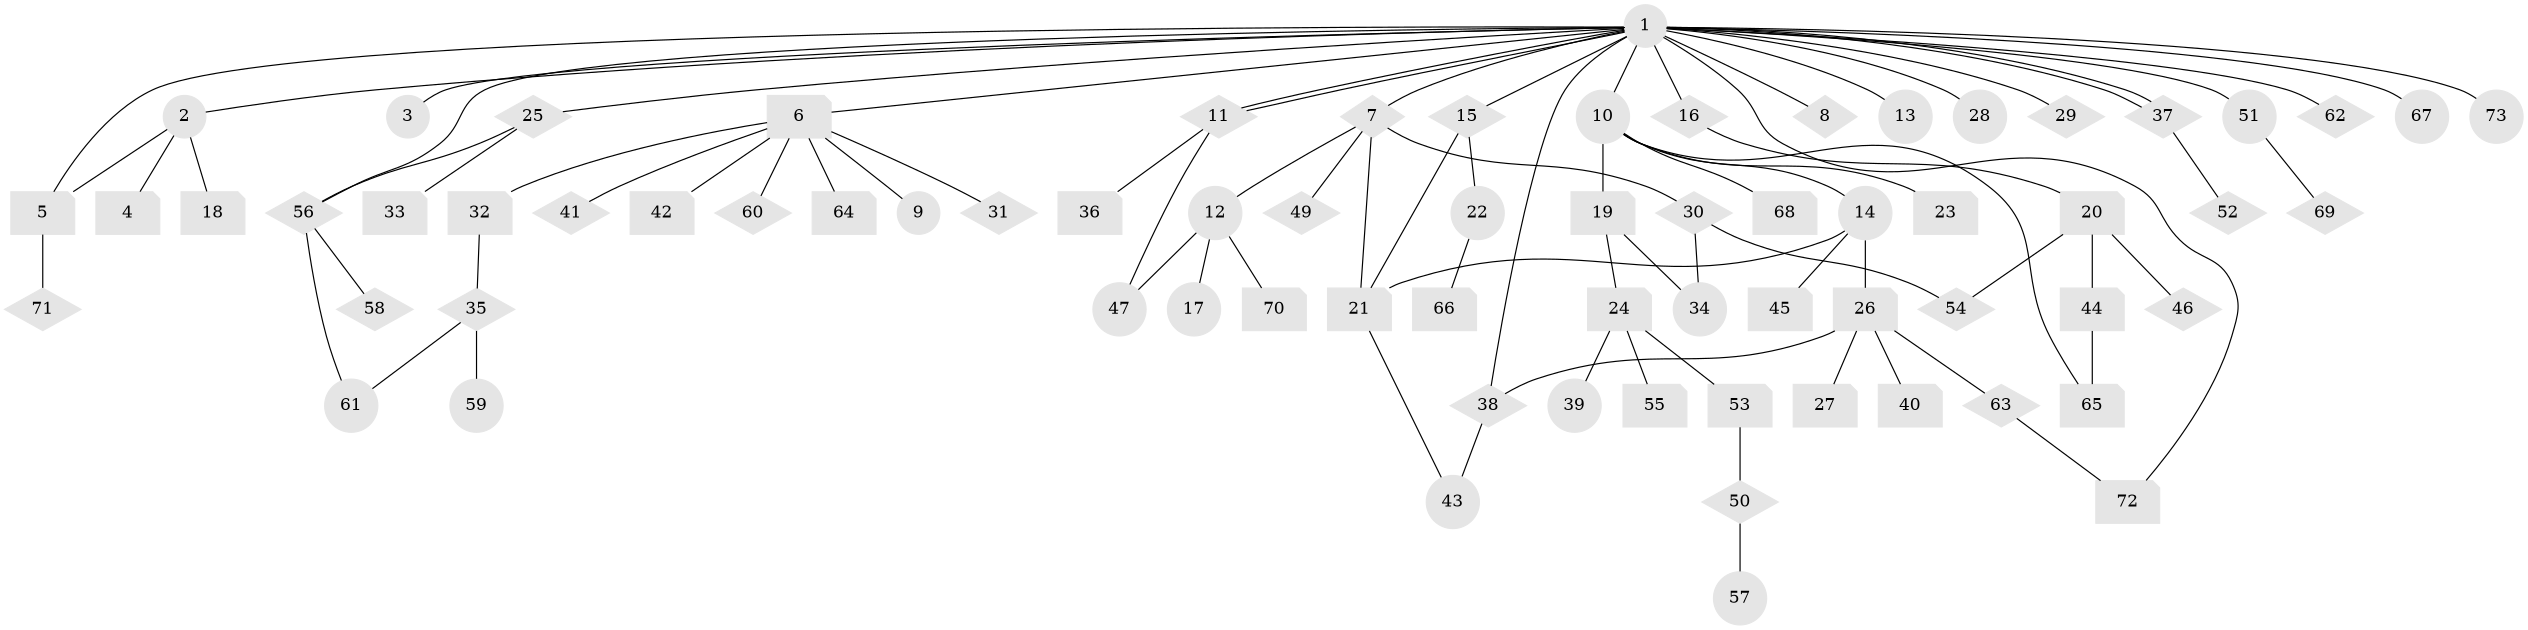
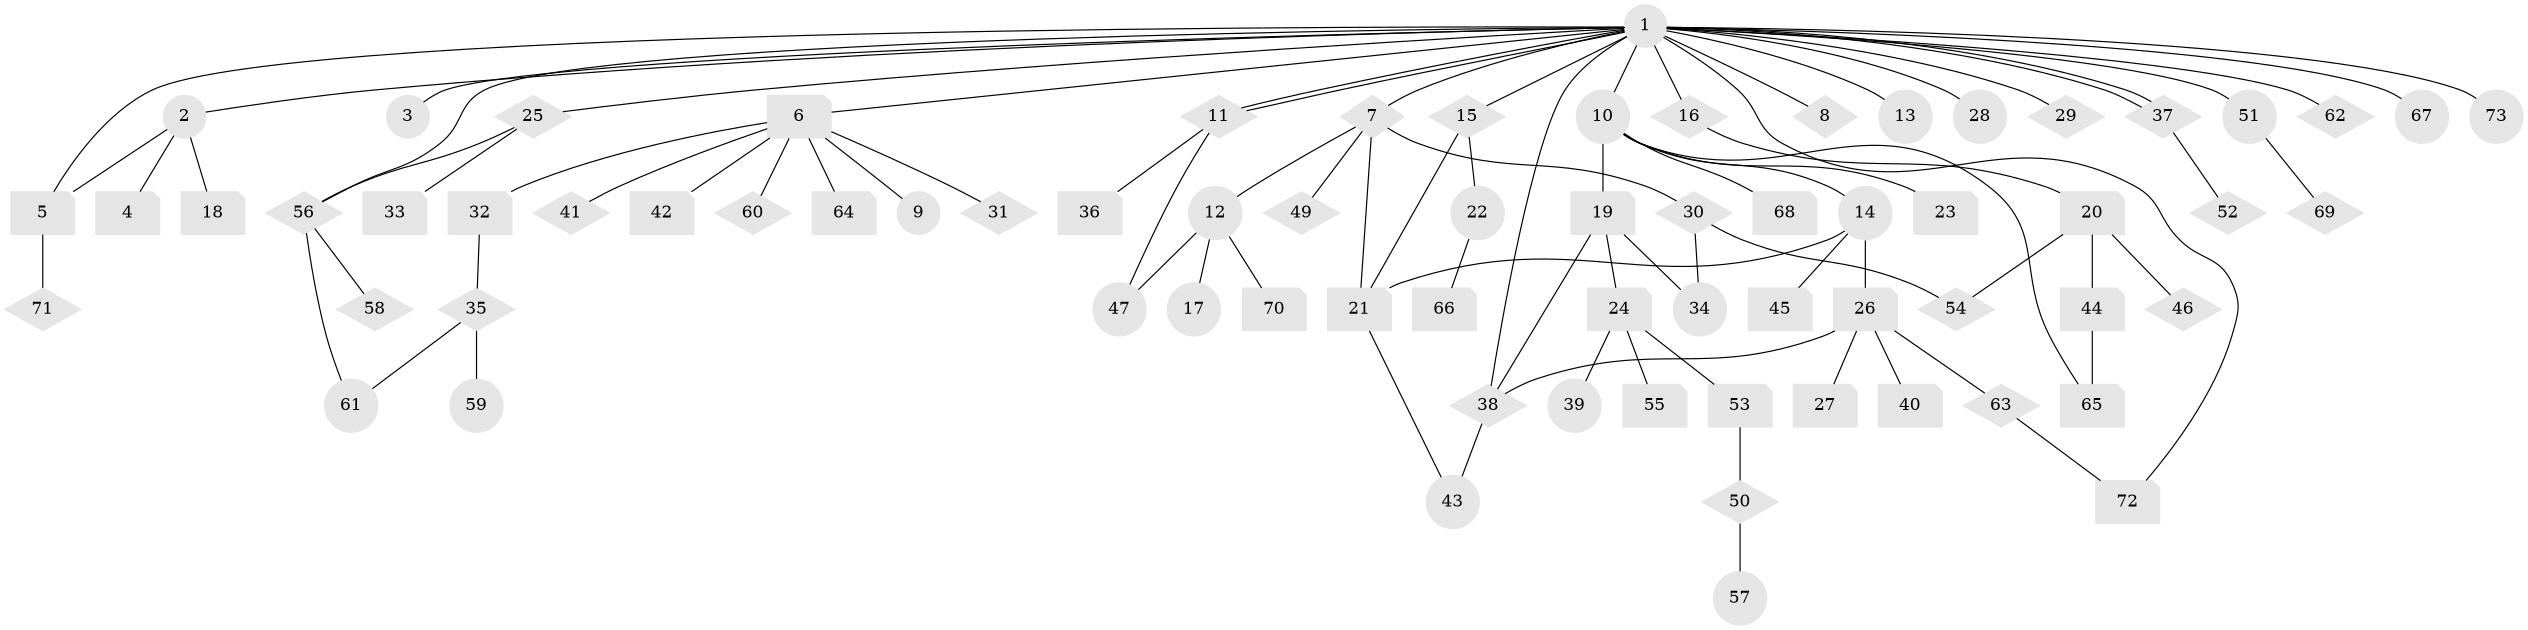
  graph {
    node [color=gray90 shape=note style=filled]
    1 [shape=circle]
    2 [shape=circle]
    3 [shape=circle]
    5
    6
    7 [shape=diamond]
    8 [shape=diamond]
    10 [shape=circle]
    11 [shape=diamond]
    13 [shape=circle]
    15 [shape=diamond]
    16 [shape=diamond]
    25 [shape=diamond]
    28 [shape=circle]
    29 [shape=diamond]
    37 [shape=diamond]
    38 [shape=diamond]
    51 [shape=circle]
    56 [shape=diamond]
    62 [shape=diamond]
    67 [shape=circle]
    72
    73 [shape=circle]
    4
    18
    71 [shape=diamond]
    9 [shape=circle]
    31 [shape=diamond]
    32
    41 [shape=diamond]
    42
    60 [shape=diamond]
    64
    12 [shape=circle]
    21
    30 [shape=diamond]
    49 [shape=diamond]
    14 [shape=circle]
    19
    23
    65
    68
    36
    47 [shape=circle]
    22 [shape=circle]
    20
    33
    52 [shape=diamond]
    43 [shape=circle]
    69 [shape=diamond]
    61 [shape=circle]
    58 [shape=diamond]
    35 [shape=diamond]
    17 [shape=circle]
    70
    34 [shape=circle]
    54 [shape=diamond]
    26
    45
    24
    27
    40
    63 [shape=diamond]
    66
    44
    46 [shape=diamond]
    39 [shape=circle]
    53
    55
    50 [shape=diamond]
    59 [shape=circle]
    57 [shape=circle]
    1 -- 2
    1 -- 3
    1 -- 5
    1 -- 6
    1 -- 7
    1 -- 8
    1 -- 10
    1 -- 11
    1 -- 11
    1 -- 13
    1 -- 15
    1 -- 16
    1 -- 25
    1 -- 28
    1 -- 29
    1 -- 37
    1 -- 37
    1 -- 38
    1 -- 51
    1 -- 56
    1 -- 62
    1 -- 67
    1 -- 72
    1 -- 73
    2 -- 5
    2 -- 4
    2 -- 18
    5 -- 71
    6 -- 9
    6 -- 31
    6 -- 32
    6 -- 41
    6 -- 42
    6 -- 60
    6 -- 64
    7 -- 12
    7 -- 21
    7 -- 30
    7 -- 49
    10 -- 14
    10 -- 19
    10 -- 23
    10 -- 65
    10 -- 68
    11 -- 36
    11 -- 47
    15 -- 21
    15 -- 22
    16 -- 20
    25 -- 56
    25 -- 33
    37 -- 52
    38 -- 43
    51 -- 69
    56 -- 61
    56 -- 58
    32 -- 35
    12 -- 47
    12 -- 17
    12 -- 70
    21 -- 43
    30 -- 34
    30 -- 54
    14 -- 21
    14 -- 26
    14 -- 45
+   19 -- 38
    19 -- 34
    19 -- 24
    22 -- 66
    20 -- 54
    20 -- 44
    20 -- 46
    35 -- 61
    35 -- 59
    26 -- 38
    26 -- 27
    26 -- 40
    26 -- 63
    24 -- 39
    24 -- 53
    24 -- 55
    63 -- 72
    44 -- 65
    53 -- 50
    50 -- 57
  }
